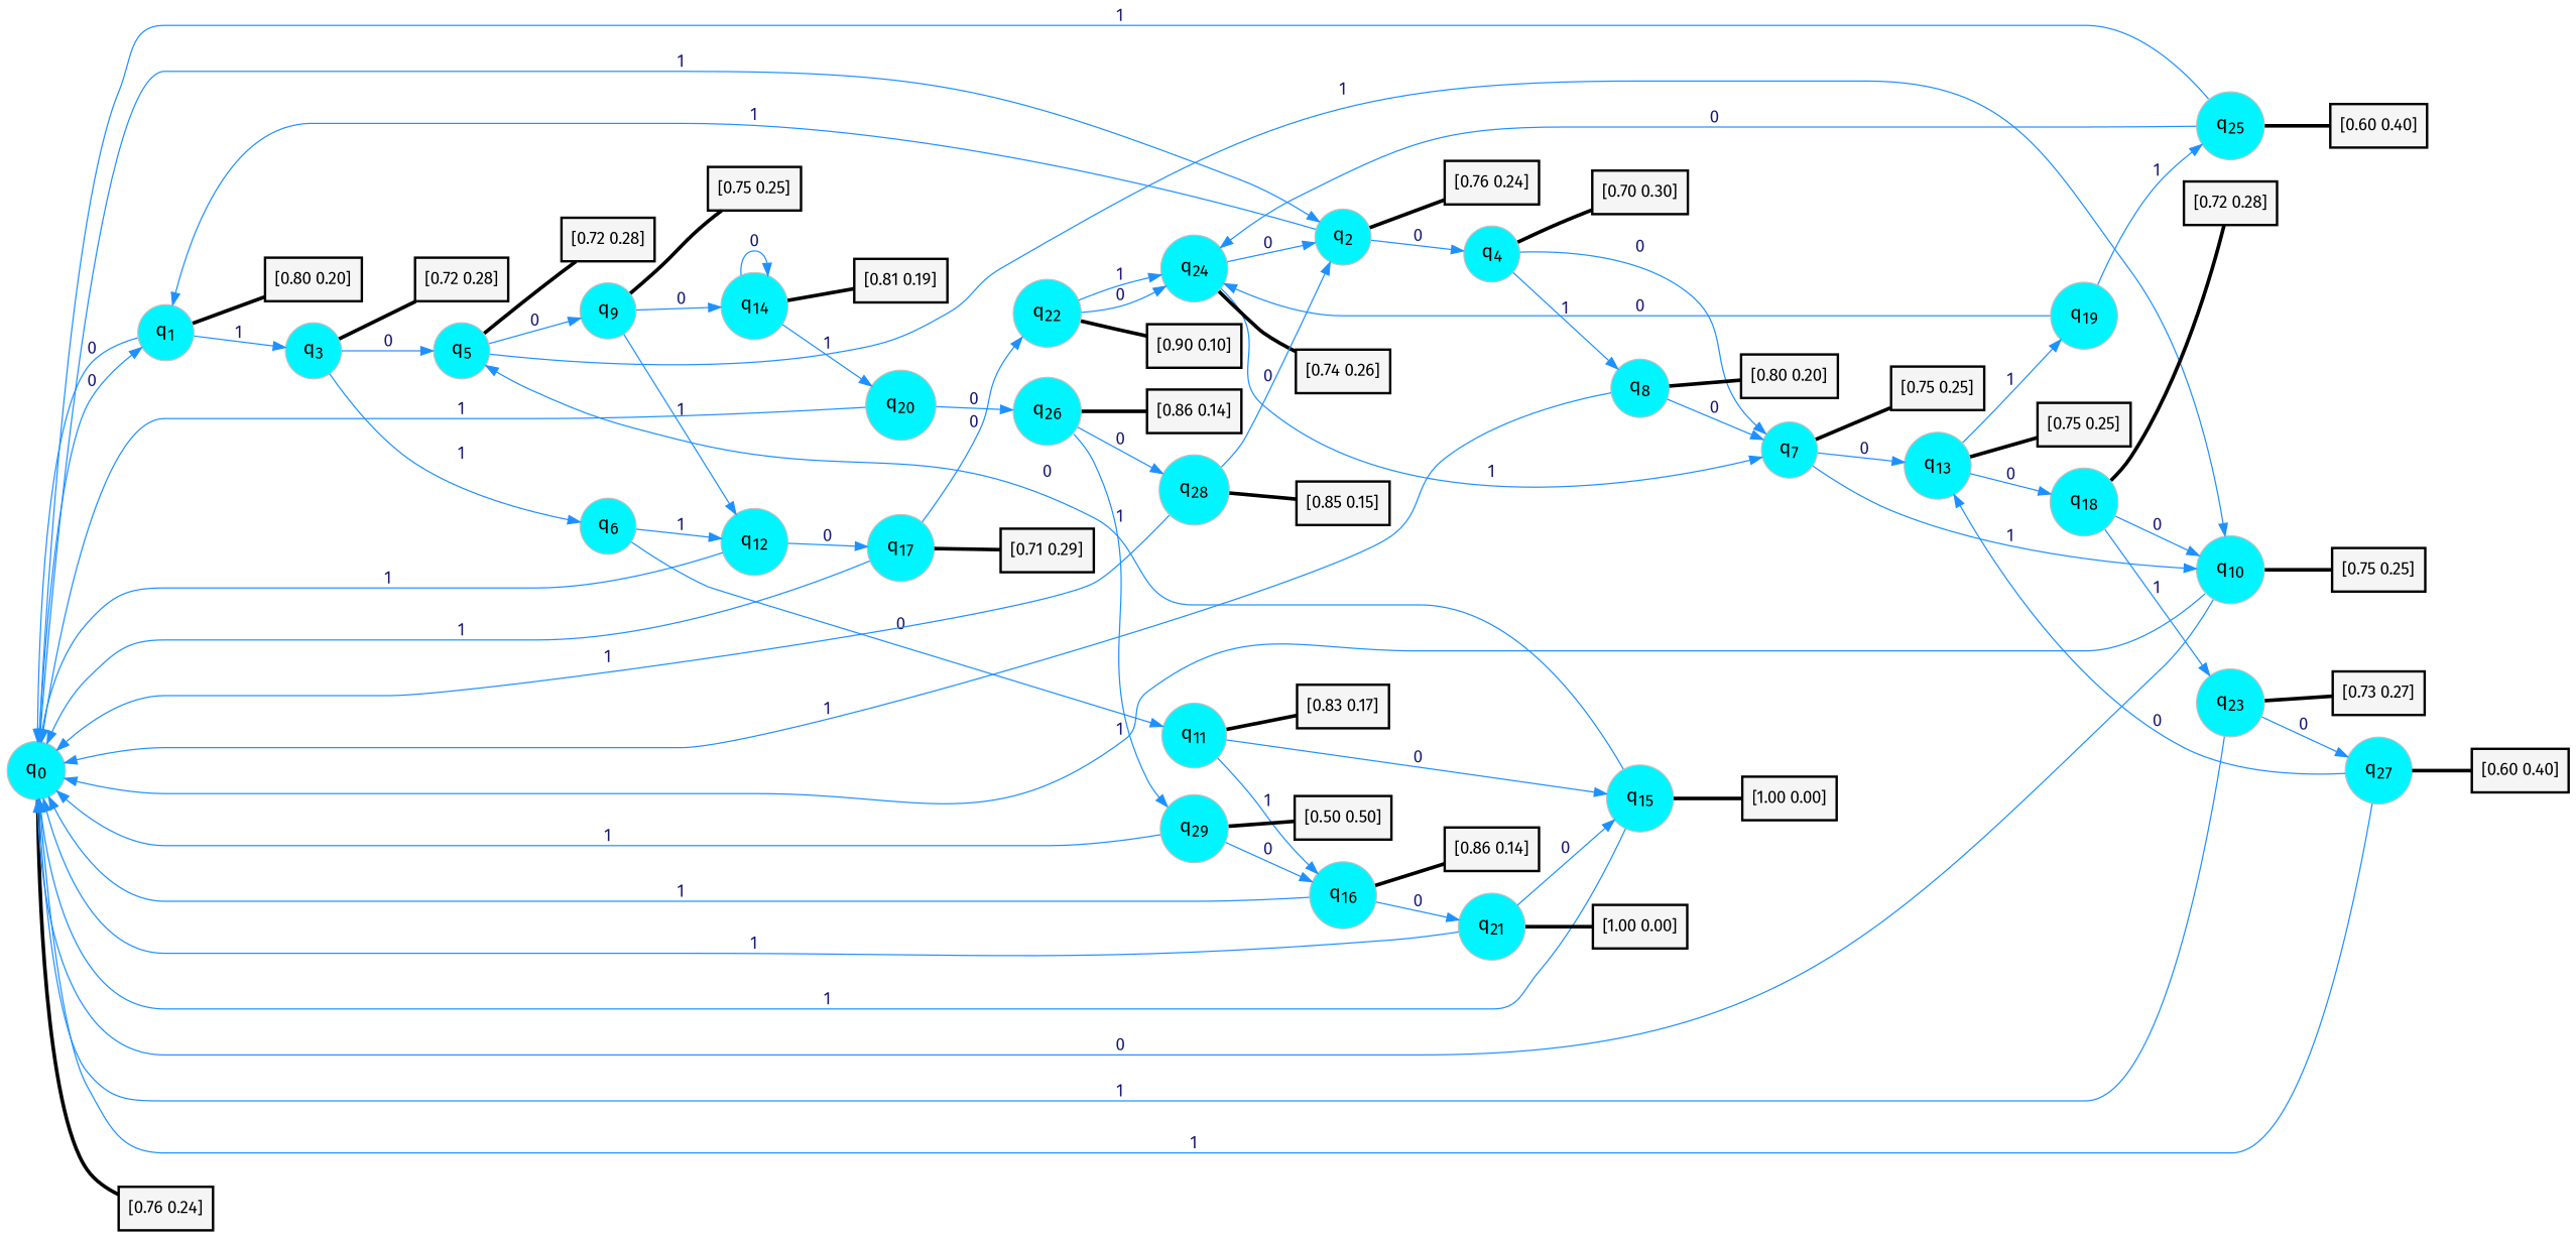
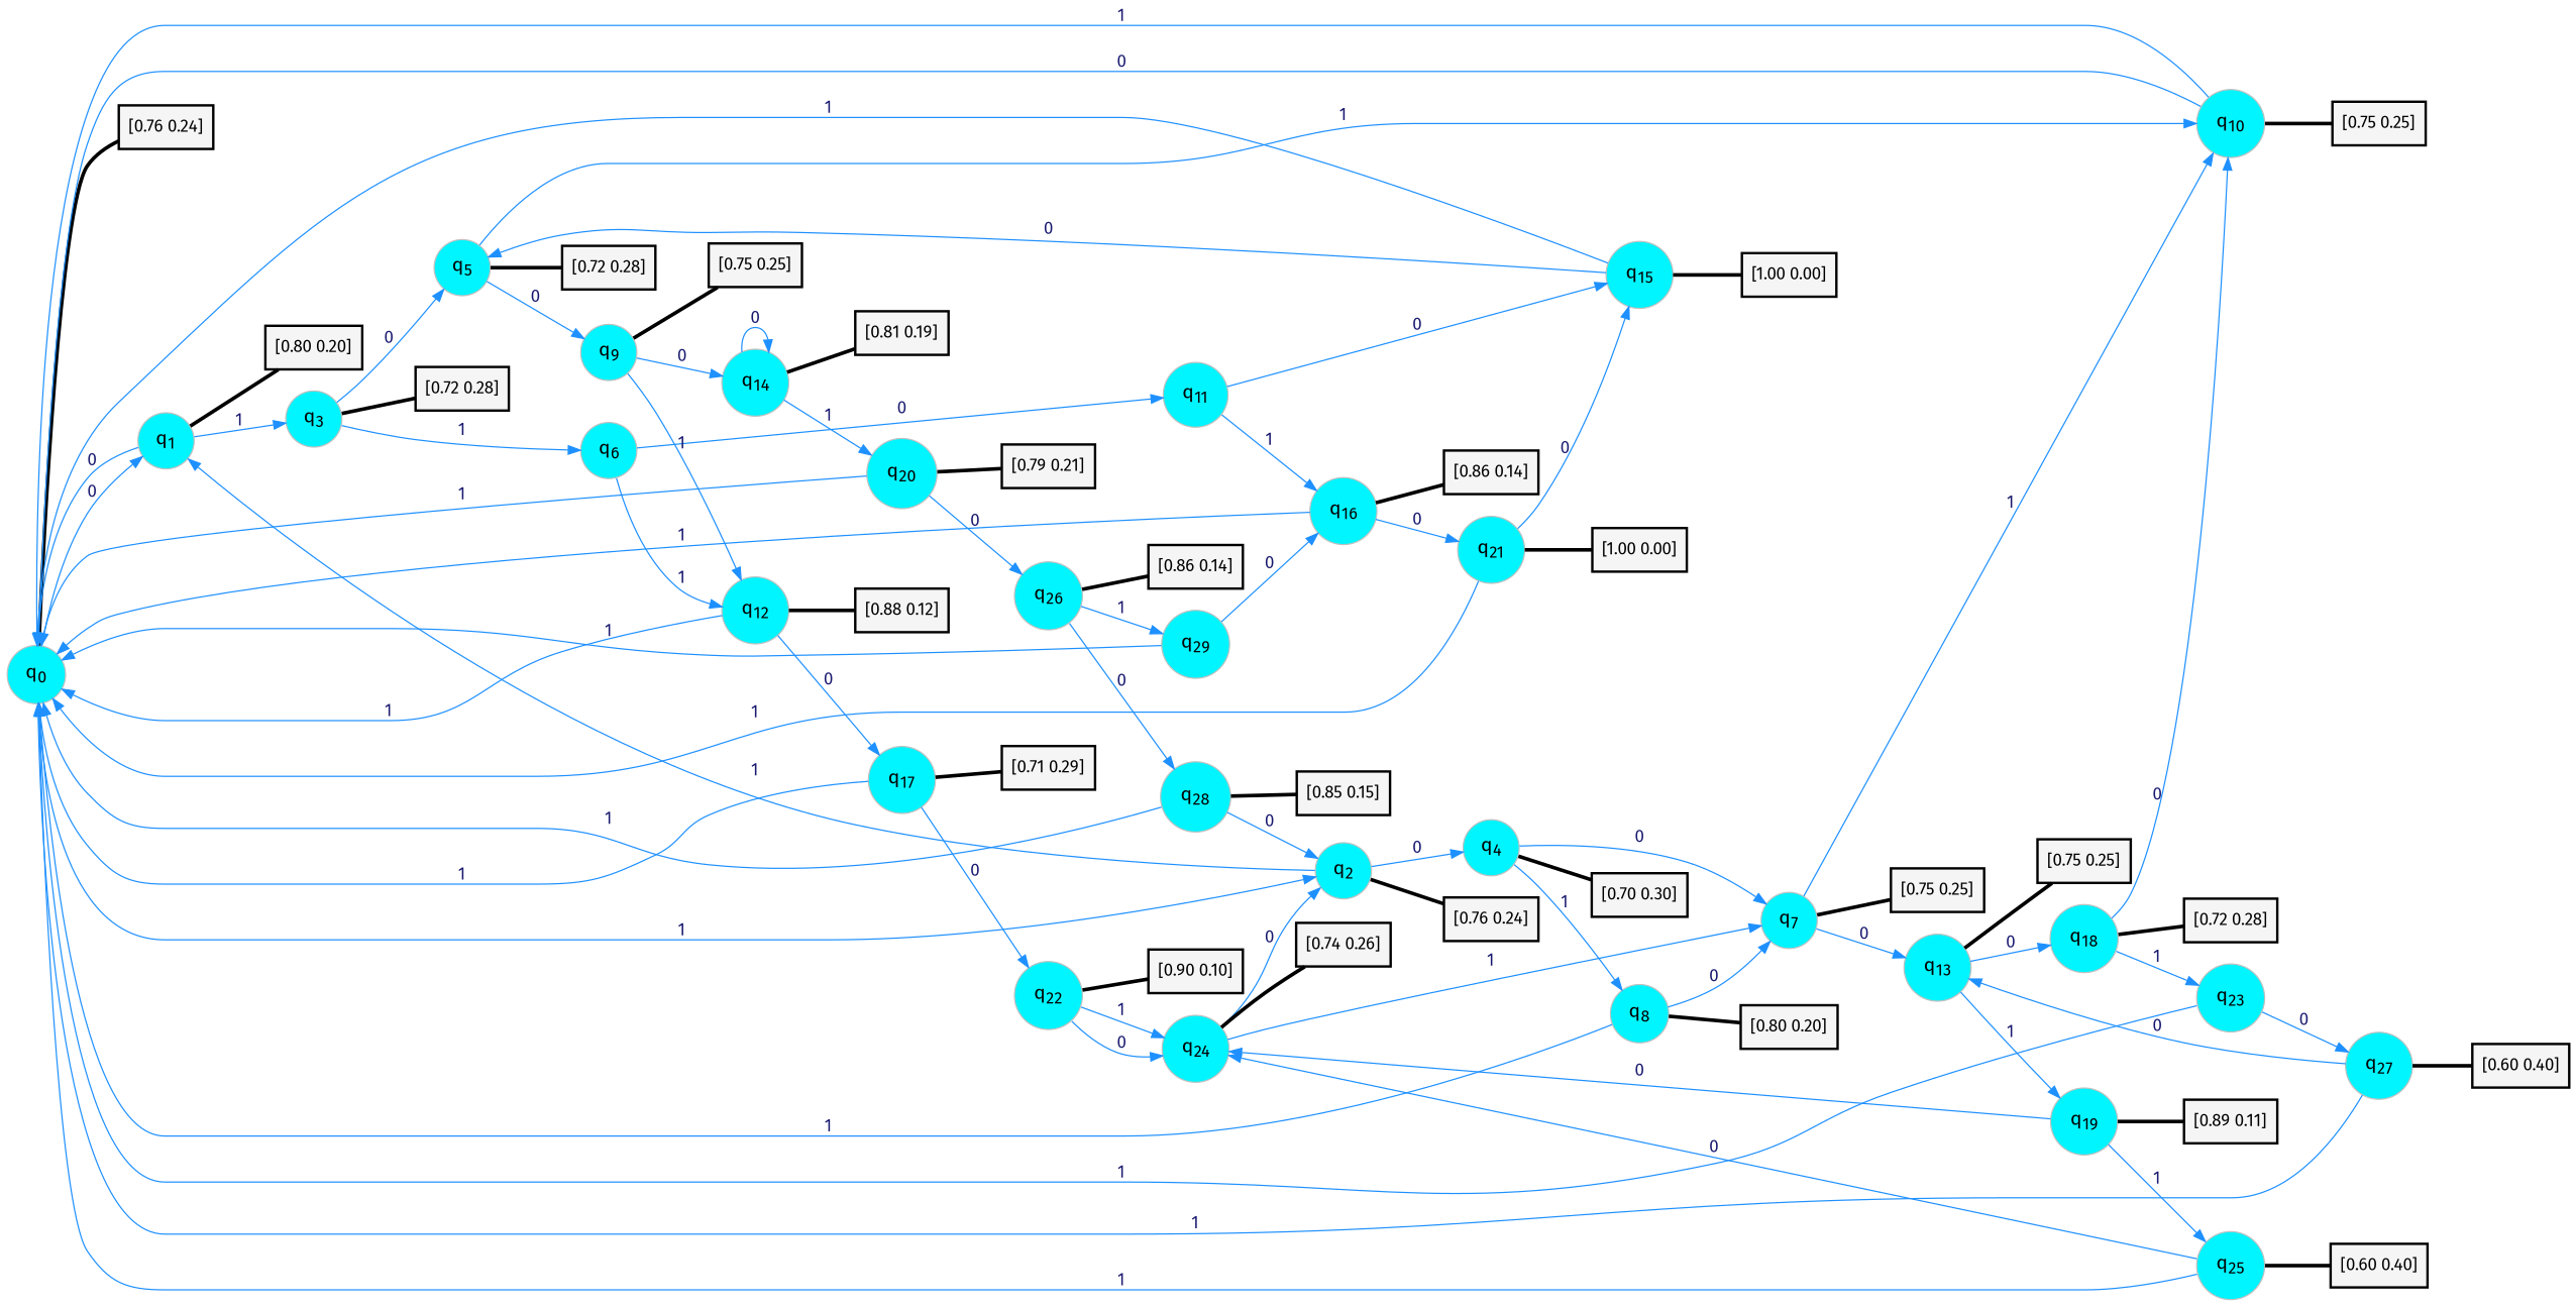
  digraph {
    fontname="Fira Sans"
    rankdir=LR
    node [color=gray fillcolor=turquoise1 fontcolor=black fontname="Fira Sans" fontsize=16 fontweight=bold shape=circle style=filled]
    edge [arrowsize=1 color=dodgerblue1 fontcolor=midnightblue fontname="Fira Sans" fontweight=bold penwidth=1 style=solid weight=20]
    n1 [label=<q<SUB>0</SUB>>]
    n2 [label=<q<SUB>1</SUB>>]
    n3 [label=<q<SUB>2</SUB>>]
    n4 [color=black fillcolor=whitesmoke fontsize=14 label="[0.76 0.24]" penwidth=2 shape=box]
    n5 [label=<q<SUB>3</SUB>>]
    n6 [color=black fillcolor=whitesmoke fontsize=14 label="[0.80 0.20]" penwidth=2 shape=box]
    n7 [label=<q<SUB>4</SUB>>]
    n8 [color=black fillcolor=whitesmoke fontsize=14 label="[0.76 0.24]" penwidth=2 shape=box]
    n9 [label=<q<SUB>5</SUB>>]
    n10 [label=<q<SUB>6</SUB>>]
    n11 [color=black fillcolor=whitesmoke fontsize=14 label="[0.72 0.28]" penwidth=2 shape=box]
    n12 [label=<q<SUB>7</SUB>>]
    n13 [label=<q<SUB>8</SUB>>]
    n14 [color=black fillcolor=whitesmoke fontsize=14 label="[0.70 0.30]" penwidth=2 shape=box]
    n15 [label=<q<SUB>9</SUB>>]
    n16 [label=<q<SUB>10</SUB>>]
    n17 [color=black fillcolor=whitesmoke fontsize=14 label="[0.72 0.28]" penwidth=2 shape=box]
    n18 [label=<q<SUB>11</SUB>>]
    n19 [label=<q<SUB>12</SUB>>]
    n20 [label=<q<SUB>13</SUB>>]
    n21 [color=black fillcolor=whitesmoke fontsize=14 label="[0.75 0.25]" penwidth=2 shape=box]
    n22 [color=black fillcolor=whitesmoke fontsize=14 label="[0.80 0.20]" penwidth=2 shape=box]
    n23 [label=<q<SUB>14</SUB>>]
    n24 [color=black fillcolor=whitesmoke fontsize=14 label="[0.75 0.25]" penwidth=2 shape=box]
    n25 [color=black fillcolor=whitesmoke fontsize=14 label="[0.75 0.25]" penwidth=2 shape=box]
    n26 [label=<q<SUB>15</SUB>>]
    n27 [label=<q<SUB>16</SUB>>]
-   n28 [color=black fillcolor=whitesmoke fontsize=14 label="[0.83 0.17]" penwidth=2 shape=box]
    n29 [label=<q<SUB>17</SUB>>]
+   n30 [color=black fillcolor=whitesmoke fontsize=14 label="[0.88 0.12]" penwidth=2 shape=box]
    n31 [label=<q<SUB>18</SUB>>]
    n32 [label=<q<SUB>19</SUB>>]
    n33 [color=black fillcolor=whitesmoke fontsize=14 label="[0.75 0.25]" penwidth=2 shape=box]
    n34 [label=<q<SUB>20</SUB>>]
    n35 [color=black fillcolor=whitesmoke fontsize=14 label="[0.81 0.19]" penwidth=2 shape=box]
    n36 [color=black fillcolor=whitesmoke fontsize=14 label="[1.00 0.00]" penwidth=2 shape=box]
    n37 [label=<q<SUB>21</SUB>>]
    n38 [color=black fillcolor=whitesmoke fontsize=14 label="[0.86 0.14]" penwidth=2 shape=box]
    n39 [label=<q<SUB>22</SUB>>]
    n40 [color=black fillcolor=whitesmoke fontsize=14 label="[0.71 0.29]" penwidth=2 shape=box]
    n41 [label=<q<SUB>23</SUB>>]
    n42 [color=black fillcolor=whitesmoke fontsize=14 label="[0.72 0.28]" penwidth=2 shape=box]
    n43 [label=<q<SUB>24</SUB>>]
    n44 [label=<q<SUB>25</SUB>>]
+   n45 [color=black fillcolor=whitesmoke fontsize=14 label="[0.89 0.11]" penwidth=2 shape=box]
    n46 [label=<q<SUB>26</SUB>>]
+   n47 [color=black fillcolor=whitesmoke fontsize=14 label="[0.79 0.21]" penwidth=2 shape=box]
    n48 [color=black fillcolor=whitesmoke fontsize=14 label="[1.00 0.00]" penwidth=2 shape=box]
    n49 [color=black fillcolor=whitesmoke fontsize=14 label="[0.90 0.10]" penwidth=2 shape=box]
    n50 [label=<q<SUB>27</SUB>>]
-   n51 [color=black fillcolor=whitesmoke fontsize=14 label="[0.73 0.27]" penwidth=2 shape=box]
    n52 [color=black fillcolor=whitesmoke fontsize=14 label="[0.74 0.26]" penwidth=2 shape=box]
    n53 [color=black fillcolor=whitesmoke fontsize=14 label="[0.60 0.40]" penwidth=2 shape=box]
    n54 [label=<q<SUB>28</SUB>>]
    n55 [label=<q<SUB>29</SUB>>]
    n56 [color=black fillcolor=whitesmoke fontsize=14 label="[0.86 0.14]" penwidth=2 shape=box]
    n57 [color=black fillcolor=whitesmoke fontsize=14 label="[0.60 0.40]" penwidth=2 shape=box]
    n58 [color=black fillcolor=whitesmoke fontsize=14 label="[0.85 0.15]" penwidth=2 shape=box]
-   n59 [color=black fillcolor=whitesmoke fontsize=14 label="[0.50 0.50]" penwidth=2 shape=box]
    n1 -> n2 [label=0]
    n1 -> n3 [label=1]
    n1 -> n4 [arrowhead=none color=black penwidth=3]
    n2 -> n1 [label=0]
    n2 -> n5 [label=1]
    n2 -> n6 [arrowhead=none color=black penwidth=3]
    n3 -> n2 [label=1]
    n3 -> n7 [label=0]
    n3 -> n8 [arrowhead=none color=black penwidth=3]
    n5 -> n9 [label=0]
    n5 -> n10 [label=1]
    n5 -> n11 [arrowhead=none color=black penwidth=3]
    n7 -> n12 [label=0]
    n7 -> n13 [label=1]
    n7 -> n14 [arrowhead=none color=black penwidth=3]
    n9 -> n15 [label=0]
    n9 -> n16 [label=1]
    n9 -> n17 [arrowhead=none color=black penwidth=3]
    n10 -> n18 [label=0]
    n10 -> n19 [label=1]
    n12 -> n16 [label=1]
    n12 -> n20 [label=0]
    n12 -> n21 [arrowhead=none color=black penwidth=3]
    n13 -> n1 [label=1]
    n13 -> n12 [label=0]
    n13 -> n22 [arrowhead=none color=black penwidth=3]
    n15 -> n19 [label=1]
    n15 -> n23 [label=0]
    n15 -> n24 [arrowhead=none color=black penwidth=3]
    n16 -> n1 [label=0]
    n16 -> n1 [label=1]
    n16 -> n25 [arrowhead=none color=black penwidth=3]
    n18 -> n26 [label=0]
    n18 -> n27 [label=1]
-   n18 -> n28 [arrowhead=none color=black penwidth=3]
    n19 -> n1 [label=1]
    n19 -> n29 [label=0]
+   n19 -> n30 [arrowhead=none color=black penwidth=3]
    n20 -> n31 [label=0]
    n20 -> n32 [label=1]
    n20 -> n33 [arrowhead=none color=black penwidth=3]
    n23 -> n23 [label=0]
    n23 -> n34 [label=1]
    n23 -> n35 [arrowhead=none color=black penwidth=3]
    n26 -> n1 [label=1]
    n26 -> n9 [label=0]
    n26 -> n36 [arrowhead=none color=black penwidth=3]
    n27 -> n1 [label=1]
    n27 -> n37 [label=0]
    n27 -> n38 [arrowhead=none color=black penwidth=3]
    n29 -> n1 [label=1]
    n29 -> n39 [label=0]
    n29 -> n40 [arrowhead=none color=black penwidth=3]
    n31 -> n16 [label=0]
    n31 -> n41 [label=1]
    n31 -> n42 [arrowhead=none color=black penwidth=3]
    n32 -> n43 [label=0]
    n32 -> n44 [label=1]
+   n32 -> n45 [arrowhead=none color=black penwidth=3]
    n34 -> n1 [label=1]
    n34 -> n46 [label=0]
+   n34 -> n47 [arrowhead=none color=black penwidth=3]
    n37 -> n1 [label=1]
    n37 -> n26 [label=0]
    n37 -> n48 [arrowhead=none color=black penwidth=3]
    n39 -> n43 [label=0]
    n39 -> n43 [label=1]
    n39 -> n49 [arrowhead=none color=black penwidth=3]
    n41 -> n1 [label=1]
    n41 -> n50 [label=0]
-   n41 -> n51 [arrowhead=none color=black penwidth=3]
    n43 -> n3 [label=0]
    n43 -> n12 [label=1]
    n43 -> n52 [arrowhead=none color=black penwidth=3]
    n44 -> n1 [label=1]
    n44 -> n43 [label=0]
    n44 -> n53 [arrowhead=none color=black penwidth=3]
    n46 -> n54 [label=0]
    n46 -> n55 [label=1]
    n46 -> n56 [arrowhead=none color=black penwidth=3]
    n50 -> n1 [label=1]
    n50 -> n20 [label=0]
    n50 -> n57 [arrowhead=none color=black penwidth=3]
    n54 -> n1 [label=1]
    n54 -> n3 [label=0]
    n54 -> n58 [arrowhead=none color=black penwidth=3]
    n55 -> n1 [label=1]
    n55 -> n27 [label=0]
-   n55 -> n59 [arrowhead=none color=black penwidth=3]
  }
